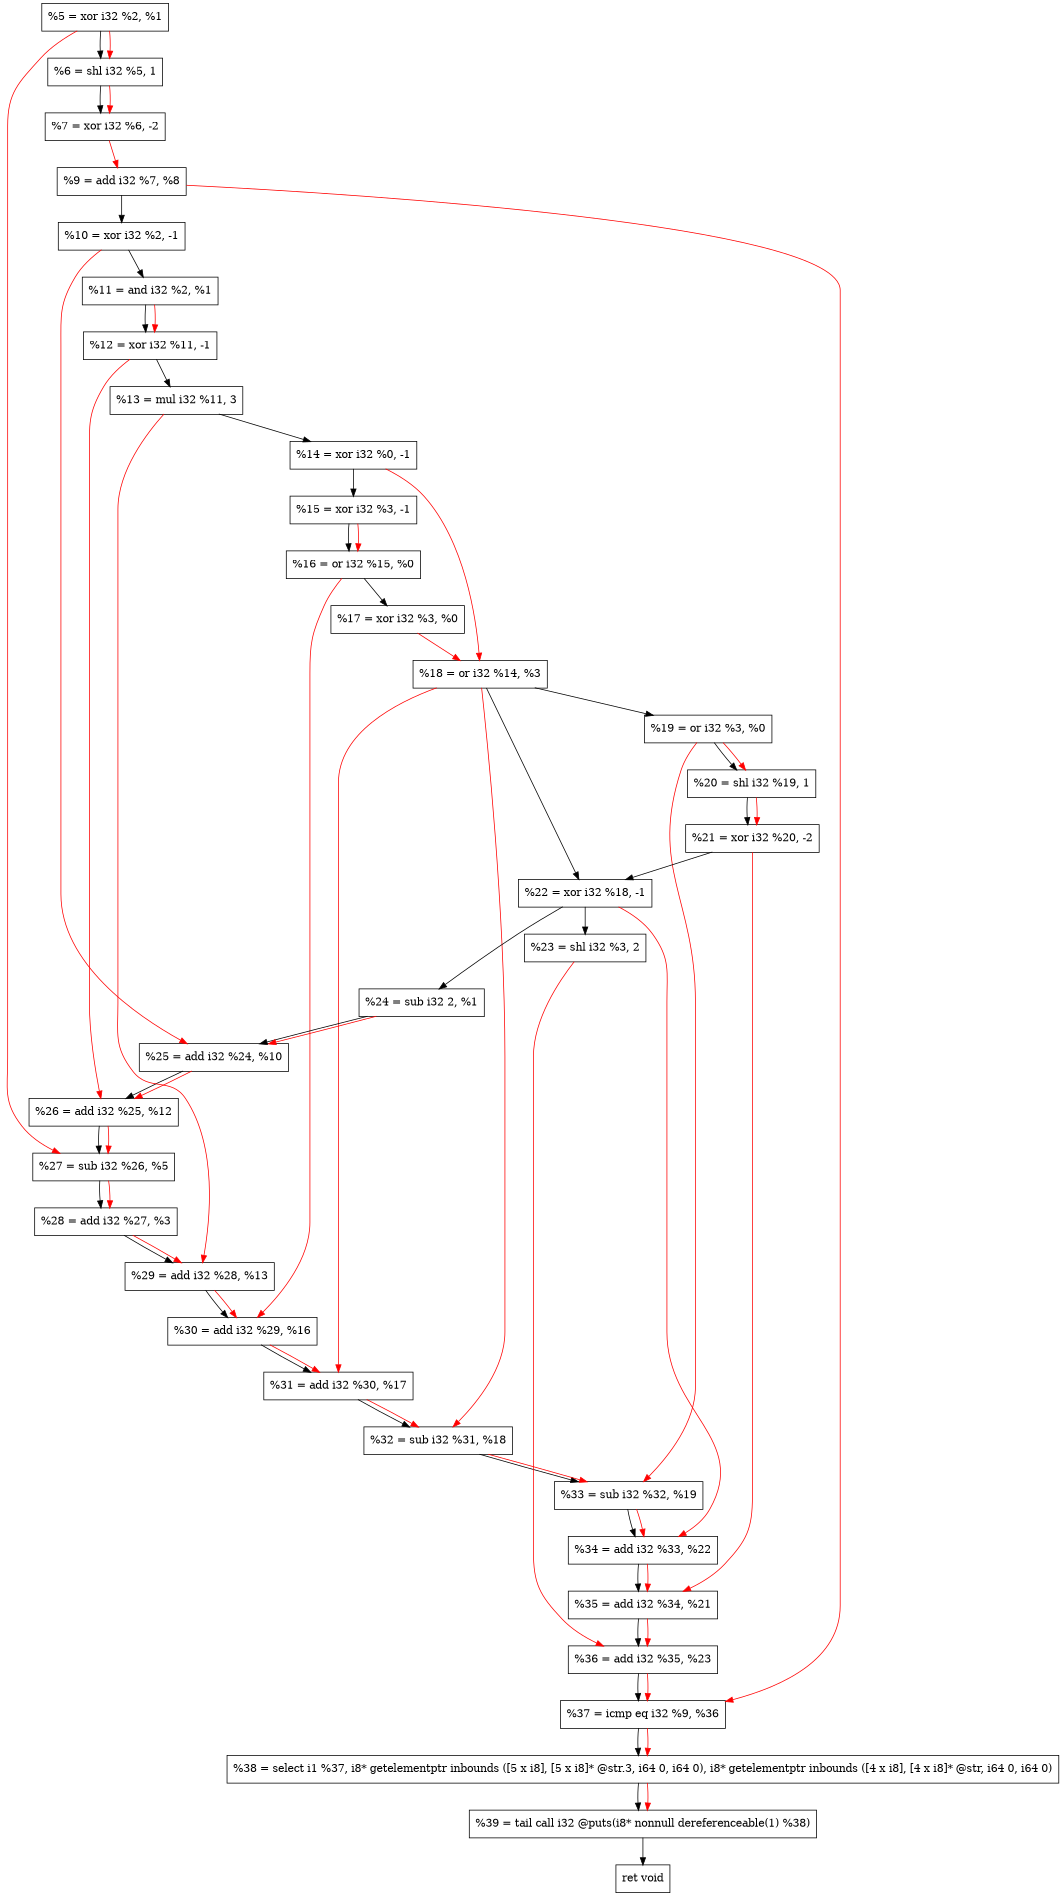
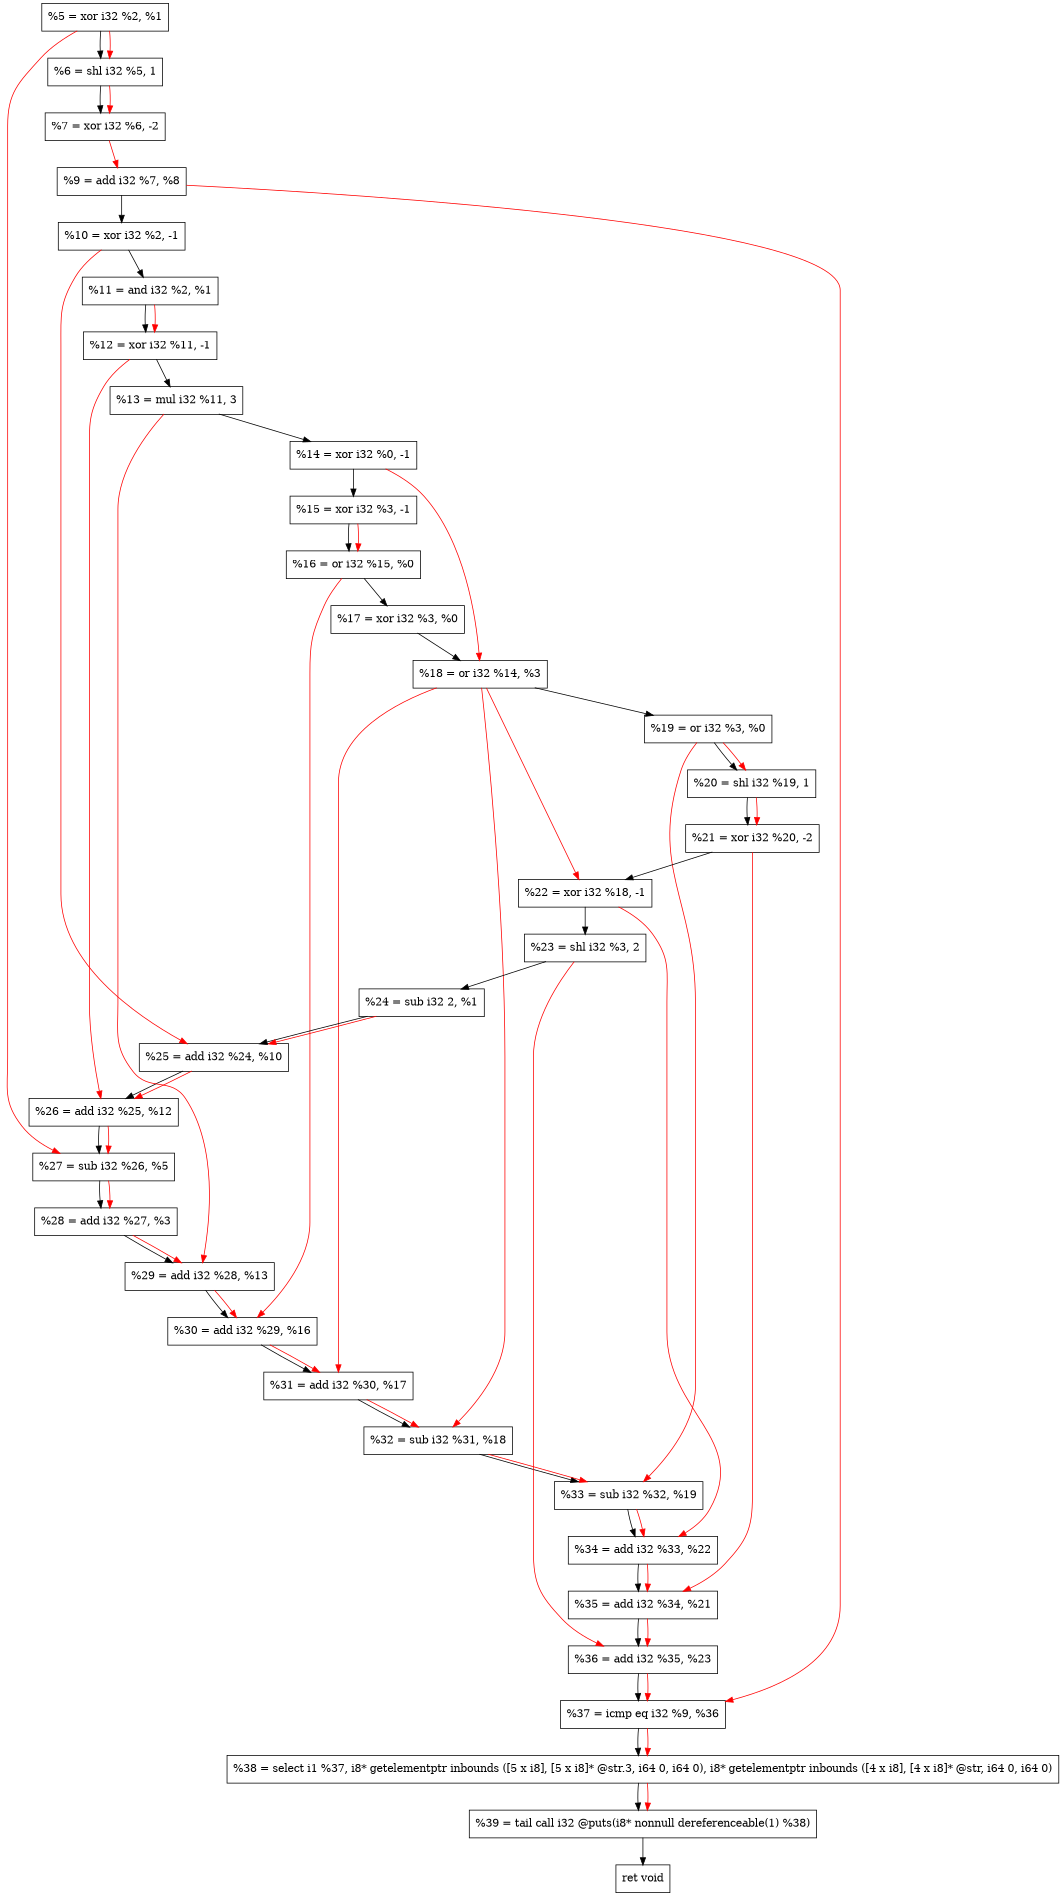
  digraph {
    node [shape=record]
    edge [color=red]
    n1 [label="  %5 = xor i32 %2, %1"]
    n2 [label="  %6 = shl i32 %5, 1"]
    n3 [label="  %27 = sub i32 %26, %5"]
    n4 [label="  %7 = xor i32 %6, -2"]
    n5 [label="  %28 = add i32 %27, %3"]
    n6 [label="  %9 = add i32 %7, %8"]
    n7 [label="  %10 = xor i32 %2, -1"]
    n8 [label="  %37 = icmp eq i32 %9, %36"]
    n9 [label="  %11 = and i32 %2, %1"]
    n10 [label="  %25 = add i32 %24, %10"]
    n11 [label="  %38 = select i1 %37, i8* getelementptr inbounds ([5 x i8], [5 x i8]* @str.3, i64 0, i64 0), i8* getelementptr inbounds ([4 x i8], [4 x i8]* @str, i64 0, i64 0)"]
    n12 [label="  %12 = xor i32 %11, -1"]
    n13 [label="  %26 = add i32 %25, %12"]
    n14 [label="  %13 = mul i32 %11, 3"]
    n15 [label="  %14 = xor i32 %0, -1"]
    n16 [label="  %29 = add i32 %28, %13"]
    n17 [label="  %15 = xor i32 %3, -1"]
    n18 [label="  %18 = or i32 %14, %3"]
    n19 [label="  %30 = add i32 %29, %16"]
    n20 [label="  %16 = or i32 %15, %0"]
    n21 [label="  %31 = add i32 %30, %17"]
    n22 [label="  %19 = or i32 %3, %0"]
    n23 [label="  %22 = xor i32 %18, -1"]
    n24 [label="  %32 = sub i32 %31, %18"]
    n25 [label="  %17 = xor i32 %3, %0"]
    n26 [label="  %20 = shl i32 %19, 1"]
    n27 [label="  %33 = sub i32 %32, %19"]
    n28 [label="  %23 = shl i32 %3, 2"]
    n29 [label="  %34 = add i32 %33, %22"]
    n30 [label="  %21 = xor i32 %20, -2"]
    n31 [label="  %35 = add i32 %34, %21"]
    n32 [label="  %36 = add i32 %35, %23"]
    n33 [label="  %24 = sub i32 2, %1"]
    n34 [label="  %39 = tail call i32 @puts(i8* nonnull dereferenceable(1) %38)"]
    n35 [label="  ret void"]
    n1 -> n2 [color=""]
    n1 -> n2
    n1 -> n3
    n2 -> n4 [color=""]
    n2 -> n4
    n3 -> n5 [color=""]
    n3 -> n5
    n4 -> n6
    n5 -> n16 [color=""]
    n5 -> n16
    n6 -> n7 [color=""]
    n6 -> n8
    n7 -> n9 [color=""]
    n7 -> n10
    n8 -> n11 [color=""]
    n8 -> n11
    n9 -> n12 [color=""]
    n9 -> n12
    n10 -> n13 [color=""]
    n10 -> n13
    n11 -> n34 [color=""]
    n11 -> n34
    n12 -> n13
    n12 -> n14 [color=""]
    n13 -> n3 [color=""]
    n13 -> n3
    n14 -> n15 [color=""]
    n14 -> n16
    n15 -> n17 [color=""]
    n15 -> n18
    n16 -> n19 [color=""]
    n16 -> n19
    n17 -> n20 [color=""]
    n17 -> n20
    n18 -> n21
    n18 -> n22 [color=""]
-   n18 -> n23 [color=black]
+   n18 -> n23
    n18 -> n24
    n19 -> n21 [color=""]
    n19 -> n21
    n20 -> n19
    n20 -> n25 [color=""]
    n21 -> n24 [color=""]
    n21 -> n24
    n22 -> n26 [color=""]
    n22 -> n26
    n22 -> n27
    n23 -> n28 [color=""]
    n23 -> n29
    n24 -> n27 [color=""]
    n24 -> n27
-   n25 -> n18
+   n25 -> n18 [color=""]
    n26 -> n30 [color=""]
    n26 -> n30
    n27 -> n29 [color=""]
    n27 -> n29
    n28 -> n32
-   n23 -> n33 [color=""]
+   n28 -> n33 [color=""]
    n29 -> n31 [color=""]
    n29 -> n31
    n30 -> n23 [color=""]
    n30 -> n31
    n31 -> n32 [color=""]
    n31 -> n32
    n32 -> n8 [color=""]
    n32 -> n8
    n33 -> n10 [color=""]
    n33 -> n10
    n34 -> n35 [color=""]
  }
